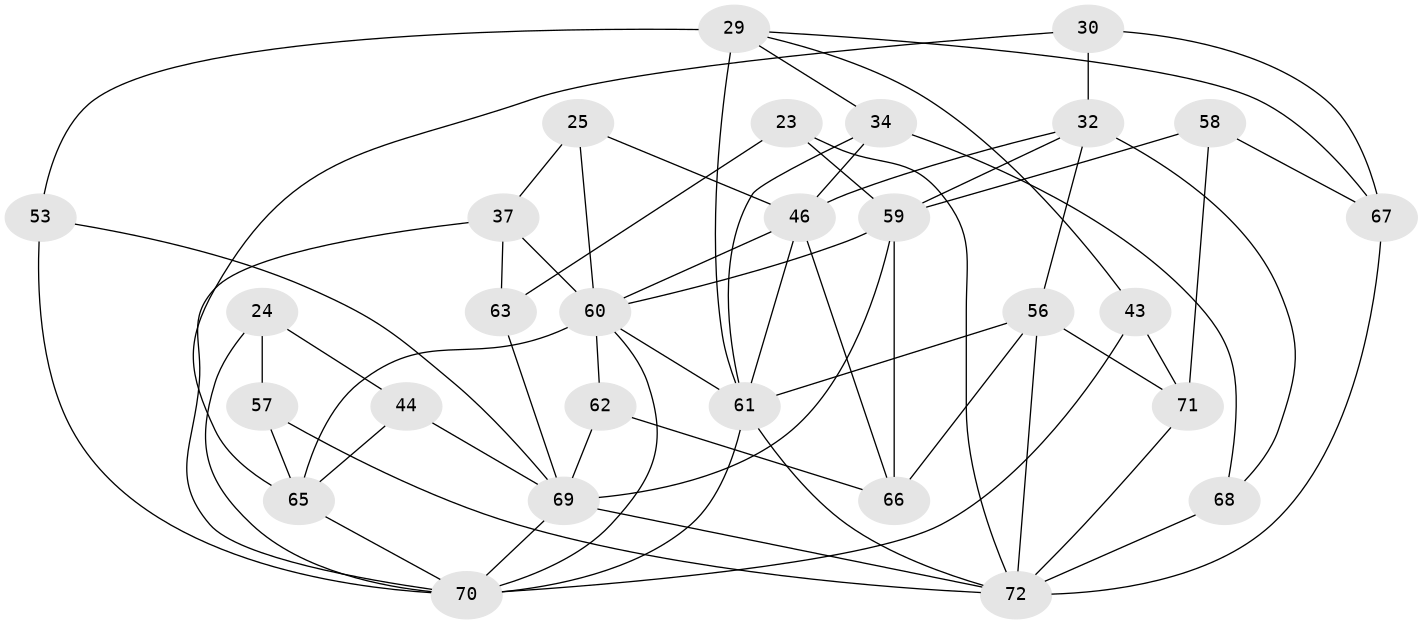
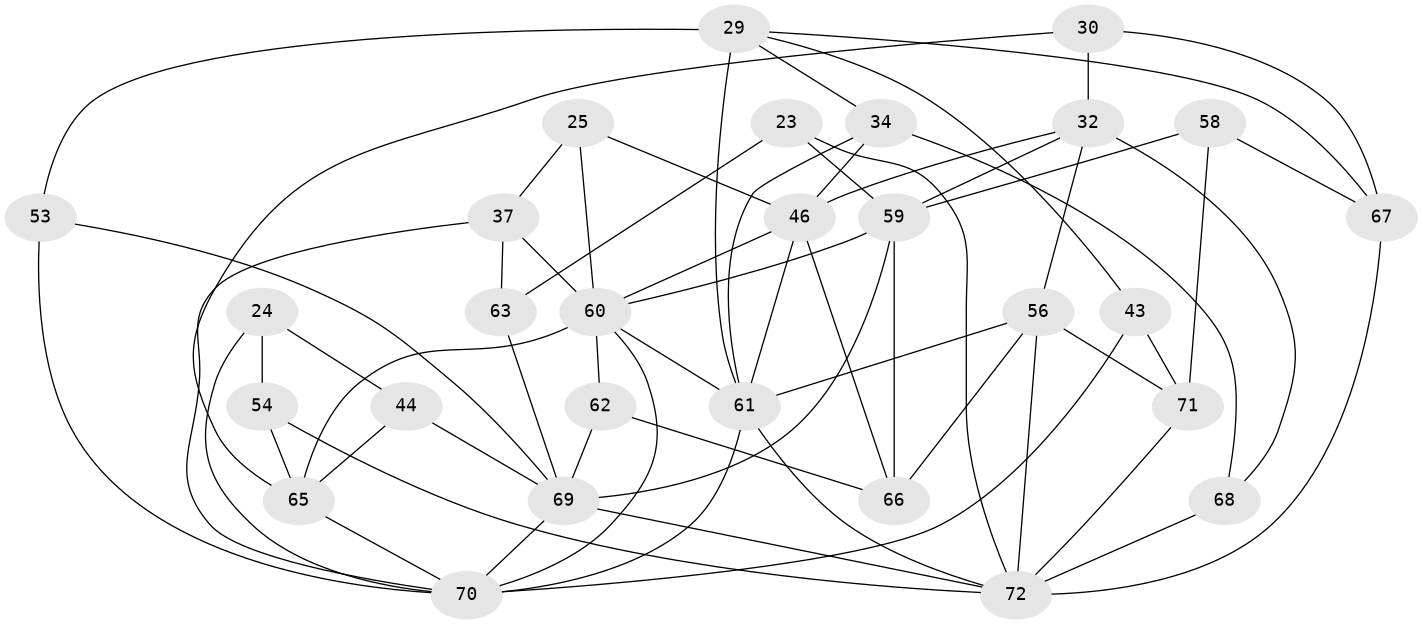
  graph {
    fontname="DejaVu Sans Mono"
    node [color=gray90 fontname="DejaVu Sans Mono" style=filled]
    edge [fontname="DejaVu Sans Mono"]
    23 [super="+21"]
    59 [super="+33"]
    63 [super="+50"]
    72 [super="+5+64"]
    60 [super="+42+39+47+31"]
    69 [super="+55"]
    66 [super="+9"]
    24 [super="+14"]
    44
-   54 [label=57]
+   54
    70 [super="+36"]
    65 [super="+45"]
    62
    25 [super="+10"]
    37
    46 [super="+28+26+11"]
    61 [super="+27+57"]
    29 [super="+2"]
    34 [super="+16"]
    43
    53
    67
    68 [super="+51+48"]
    71 [super="+40"]
    32 [super="+6+19"]
    56 [super="+22+49"]
    30
    58
    23 -- 59 [weight=2]
    23 -- 63 [weight=2]
    23 -- 72 [weight=2]
    59 -- 60 [weight=2]
    59 -- 69 [weight=2]
    59 -- 66 [weight=2]
    63 -- 69 [weight=2]
    60 -- 70
    60 -- 65
    60 -- 62
    60 -- 61 [weight=4]
    69 -- 72 [weight=2]
    69 -- 70
    24 -- 44 [weight=2]
    24 -- 54
    24 -- 70 [weight=2]
    44 -- 69
    44 -- 65
    54 -- 72
    54 -- 65 [weight=2]
    65 -- 70
    62 -- 69
    62 -- 66
    25 -- 60
    25 -- 37
    25 -- 46 [weight=4]
    37 -- 63
    37 -- 60
    37 -- 70
    46 -- 60
    46 -- 66 [weight=2]
    46 -- 61 [weight=2]
    61 -- 72 [weight=2]
    61 -- 70 [weight=2]
    29 -- 61
    29 -- 34
    29 -- 43
    29 -- 53 [weight=2]
    29 -- 67
    34 -- 46 [weight=2]
    34 -- 61
    34 -- 68 [weight=2]
    43 -- 70
    43 -- 71 [weight=2]
    53 -- 69
    53 -- 70
    67 -- 72
    68 -- 72 [weight=4]
    71 -- 72
    32 -- 59
    32 -- 46
    32 -- 68 [weight=2]
    32 -- 56 [weight=2]
    56 -- 72
    56 -- 66 [weight=3]
    56 -- 61 [weight=2]
    56 -- 71
    30 -- 65
    30 -- 67
    30 -- 32 [weight=2]
    58 -- 59
    58 -- 67
    58 -- 71 [weight=2]
  }
